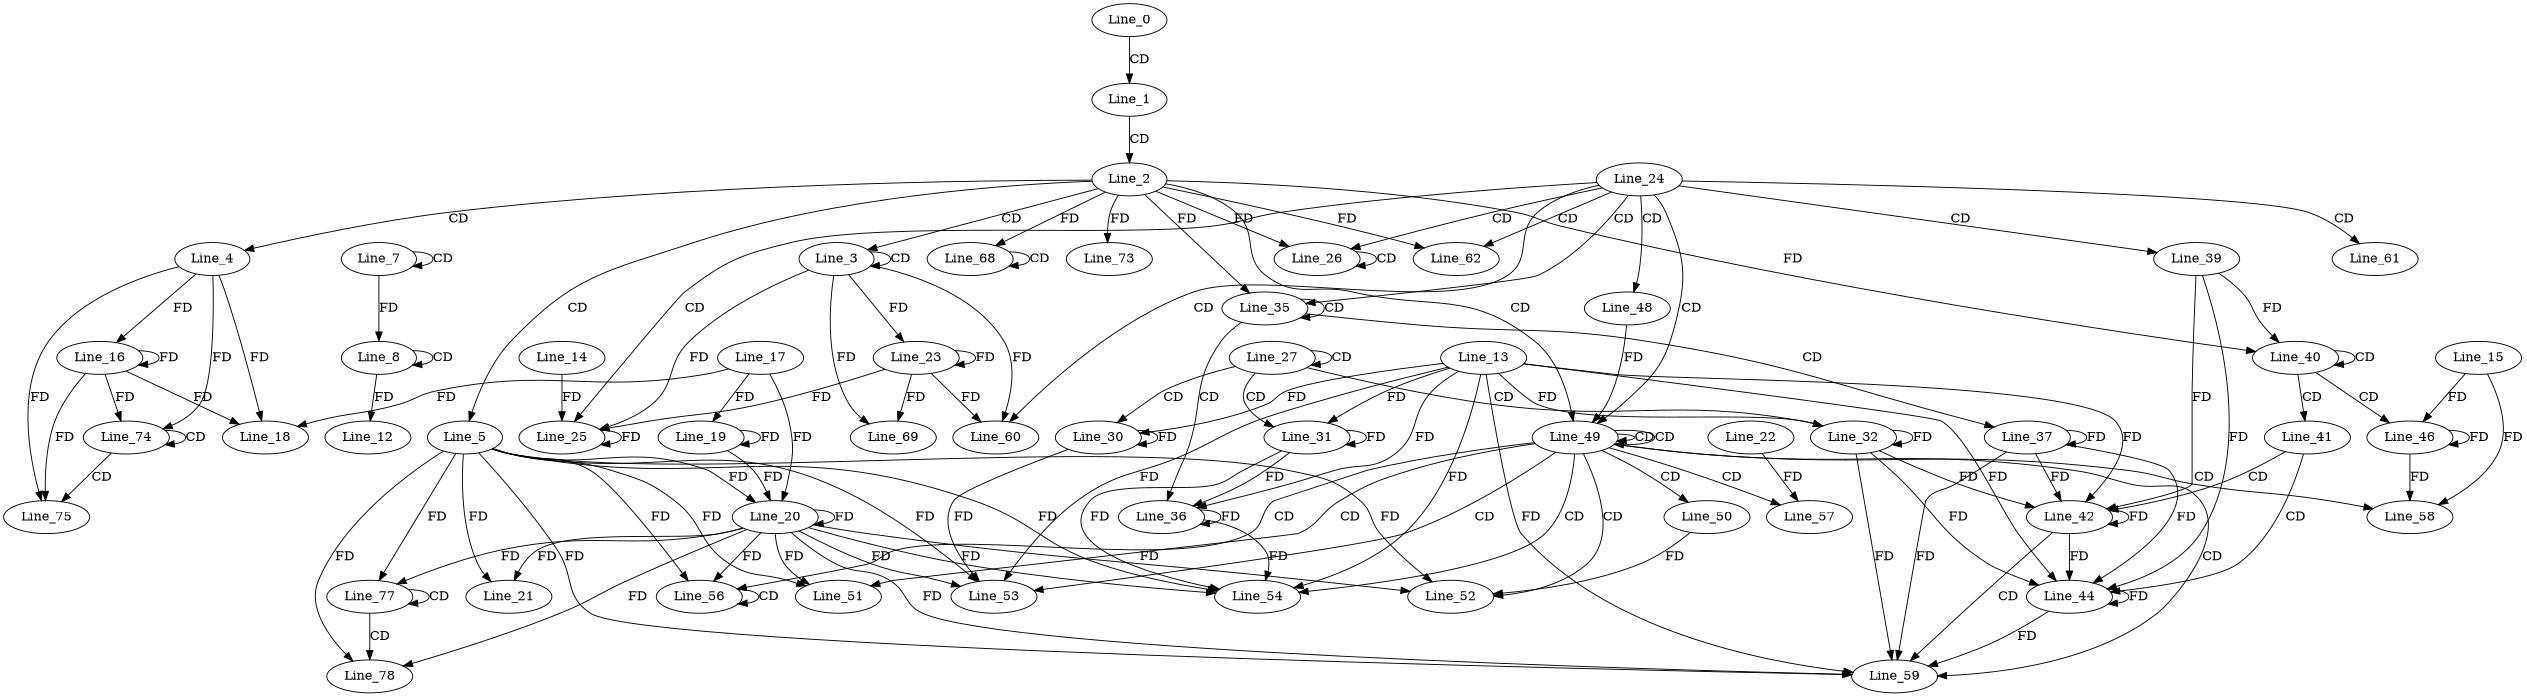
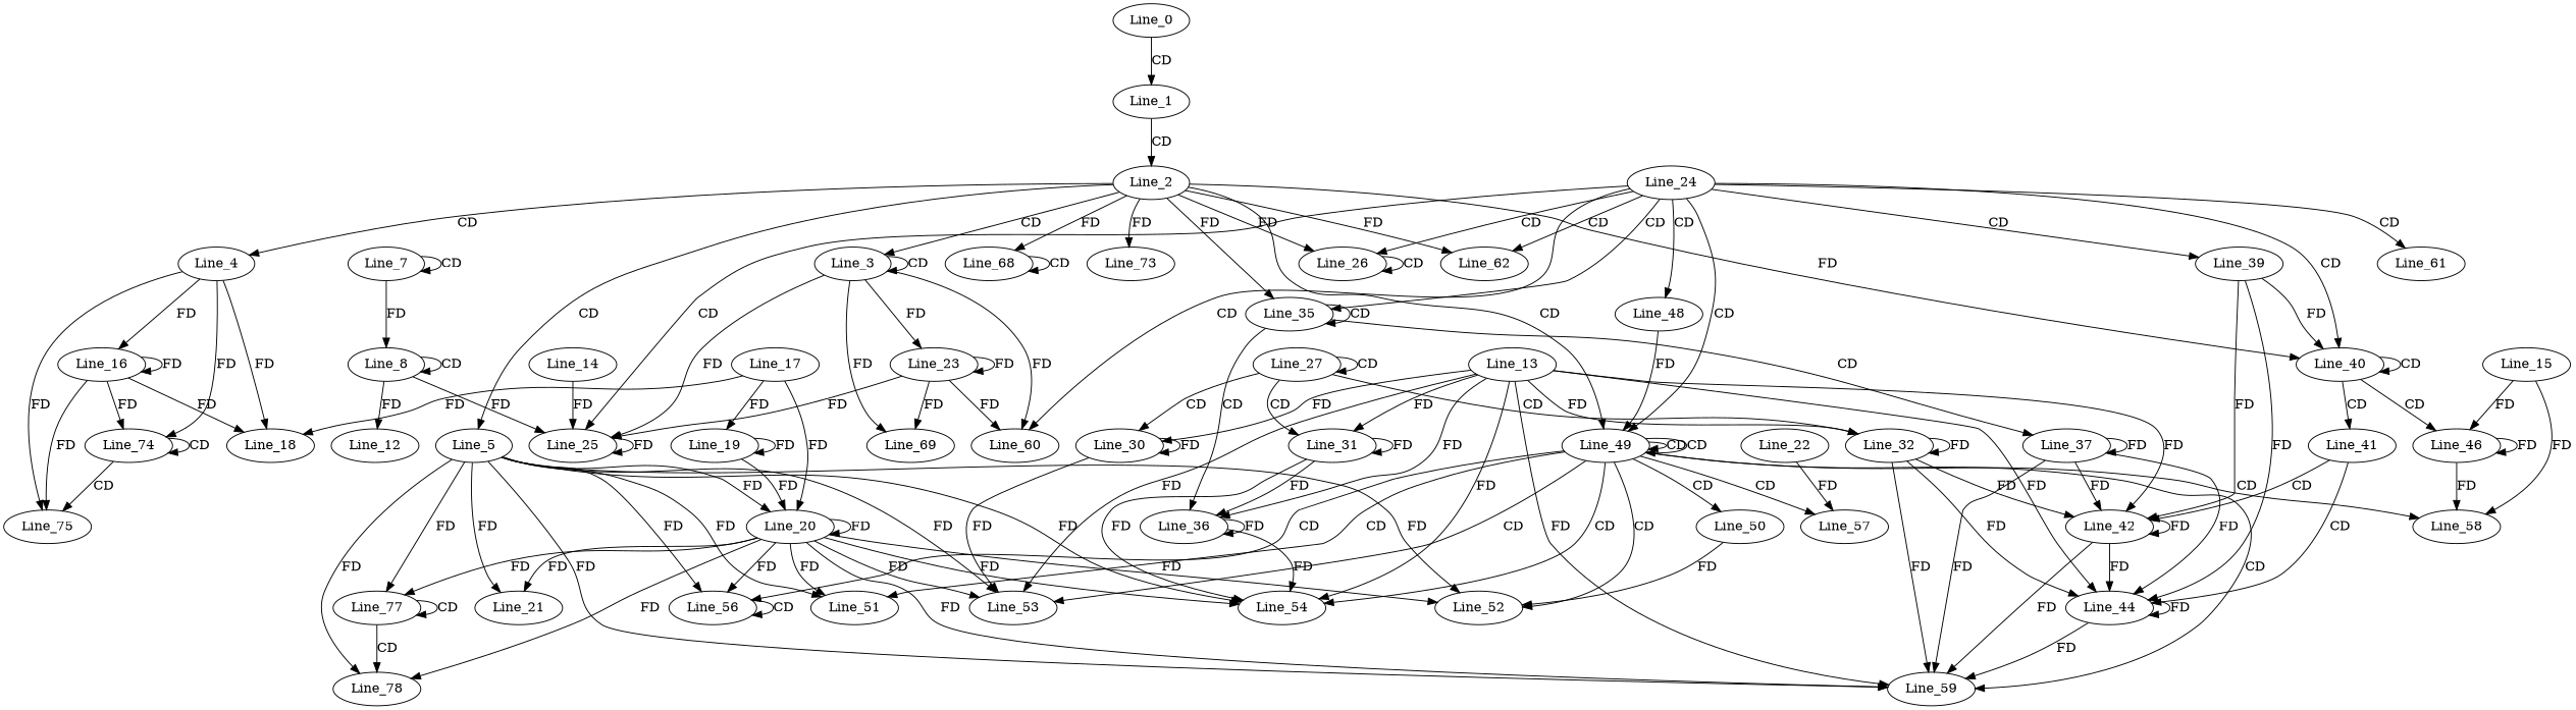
  digraph {
    Line_0
    Line_1
    Line_2
    Line_3
    Line_4
    Line_5
    Line_26
    Line_35
    Line_40
    Line_49
    Line_62
    Line_68
    Line_73
    Line_23
    Line_25
    Line_60
    Line_69
    Line_16
    Line_18
    Line_74
    Line_75
    Line_20
    Line_21
    Line_51
    Line_52
    Line_53
    Line_54
    n28 [label=Line_59]
    Line_56
    Line_77
    Line_78
    Line_36
    Line_37
    Line_41
    Line_46
    Line_58
    Line_50
    Line_57
    Line_7
    Line_8
    Line_12
    Line_17
    Line_19
    Line_24
    Line_39
    Line_48
    Line_61
    Line_42
    Line_44
    Line_14
    Line_27
    Line_30
    Line_31
    Line_32
    Line_13
    Line_15
    Line_22
    Line_0 -> Line_1 [label=CD]
    Line_1 -> Line_2 [label=CD]
    Line_2 -> Line_3 [label=CD]
    Line_2 -> Line_4 [label=CD]
    Line_2 -> Line_5 [label=CD]
    Line_2 -> Line_26 [label=FD]
    Line_2 -> Line_35 [label=FD]
    Line_2 -> Line_40 [label=FD]
    Line_2 -> Line_49 [label=CD]
    Line_2 -> Line_62 [label=FD]
    Line_2 -> Line_68 [label=FD]
    Line_2 -> Line_73 [label=FD]
    Line_3 -> Line_3 [label=CD]
    Line_3 -> Line_23 [label=FD]
    Line_3 -> Line_25 [label=FD]
    Line_3 -> Line_60 [label=FD]
    Line_3 -> Line_69 [label=FD]
    Line_4 -> Line_16 [label=FD]
    Line_4 -> Line_18 [label=FD]
    Line_4 -> Line_74 [label=FD]
    Line_4 -> Line_75 [label=FD]
    Line_5 -> Line_20 [label=FD]
    Line_5 -> Line_21 [label=FD]
    Line_5 -> Line_51 [label=FD]
    Line_5 -> Line_52 [label=FD]
    Line_5 -> Line_53 [label=FD]
    Line_5 -> Line_54 [label=FD]
    Line_5 -> n28 [label=FD]
    Line_5 -> Line_56 [label=FD]
    Line_5 -> Line_77 [label=FD]
    Line_5 -> Line_78 [label=FD]
    Line_26 -> Line_26 [label=CD]
    Line_35 -> Line_35 [label=CD]
    Line_35 -> Line_36 [label=CD]
    Line_35 -> Line_37 [label=CD]
    Line_40 -> Line_40 [label=CD]
    Line_40 -> Line_41 [label=CD]
    Line_40 -> Line_46 [label=CD]
    Line_49 -> Line_49 [label=CD]
    Line_49 -> Line_49 [label=CD]
    Line_49 -> Line_51 [label=CD]
    Line_49 -> Line_52 [label=CD]
    Line_49 -> Line_53 [label=CD]
    Line_49 -> Line_54 [label=CD]
    Line_49 -> n28 [label=CD]
    Line_49 -> Line_56 [label=CD]
    Line_49 -> Line_58 [label=CD]
    Line_49 -> Line_50 [label=CD]
    Line_49 -> Line_57 [label=CD]
    Line_68 -> Line_68 [label=CD]
    Line_23 -> Line_23 [label=FD]
    Line_23 -> Line_25 [label=FD]
    Line_23 -> Line_60 [label=FD]
    Line_23 -> Line_69 [label=FD]
    Line_25 -> Line_25 [label=FD]
    Line_16 -> Line_16 [label=FD]
    Line_16 -> Line_18 [label=FD]
    Line_16 -> Line_74 [label=FD]
    Line_16 -> Line_75 [label=FD]
    Line_74 -> Line_74 [label=CD]
    Line_74 -> Line_75 [label=CD]
    Line_20 -> Line_20 [label=FD]
    Line_20 -> Line_21 [label=FD]
    Line_20 -> Line_51 [label=FD]
    Line_20 -> Line_52 [label=FD]
    Line_20 -> Line_53 [label=FD]
    Line_20 -> Line_54 [label=FD]
    Line_20 -> n28 [label=FD]
    Line_20 -> Line_56 [label=FD]
    Line_20 -> Line_77 [label=FD]
    Line_20 -> Line_78 [label=FD]
    Line_56 -> Line_56 [label=CD]
    Line_77 -> Line_77 [label=CD]
    Line_77 -> Line_78 [label=CD]
    Line_36 -> Line_54 [label=FD]
    Line_36 -> Line_36 [label=FD]
    Line_37 -> n28 [label=FD]
    Line_37 -> Line_37 [label=FD]
    Line_37 -> Line_42 [label=FD]
    Line_37 -> Line_44 [label=FD]
    Line_41 -> Line_42 [label=CD]
    Line_41 -> Line_44 [label=CD]
    Line_46 -> Line_46 [label=FD]
    Line_46 -> Line_58 [label=FD]
    Line_50 -> Line_52 [label=FD]
    Line_7 -> Line_7 [label=CD]
    Line_7 -> Line_8 [label=FD]
+   Line_8 -> Line_25 [label=FD]
    Line_8 -> Line_8 [label=CD]
    Line_8 -> Line_12 [label=FD]
    Line_17 -> Line_18 [label=FD]
    Line_17 -> Line_20 [label=FD]
    Line_17 -> Line_19 [label=FD]
    Line_19 -> Line_20 [label=FD]
    Line_19 -> Line_19 [label=FD]
    Line_24 -> Line_26 [label=CD]
    Line_24 -> Line_35 [label=CD]
+   Line_24 -> Line_40 [label=CD]
    Line_24 -> Line_49 [label=CD]
    Line_24 -> Line_62 [label=CD]
    Line_24 -> Line_25 [label=CD]
    Line_24 -> Line_60 [label=CD]
    Line_24 -> Line_39 [label=CD]
    Line_24 -> Line_48 [label=CD]
    Line_24 -> Line_61 [label=CD]
    Line_39 -> Line_40 [label=FD]
    Line_39 -> Line_42 [label=FD]
    Line_39 -> Line_44 [label=FD]
    Line_48 -> Line_49 [label=FD]
-   Line_42 -> n28 [label=CD]
+   Line_42 -> n28 [label=FD]
    Line_42 -> Line_42 [label=FD]
    Line_42 -> Line_44 [label=FD]
    Line_44 -> n28 [label=FD]
    Line_44 -> Line_44 [label=FD]
    Line_14 -> Line_25 [label=FD]
    Line_27 -> Line_27 [label=CD]
    Line_27 -> Line_30 [label=CD]
    Line_27 -> Line_31 [label=CD]
    Line_27 -> Line_32 [label=CD]
    Line_30 -> Line_53 [label=FD]
    Line_30 -> Line_30 [label=FD]
    Line_31 -> Line_54 [label=FD]
    Line_31 -> Line_36 [label=FD]
    Line_31 -> Line_31 [label=FD]
    Line_32 -> n28 [label=FD]
    Line_32 -> Line_42 [label=FD]
    Line_32 -> Line_44 [label=FD]
    Line_32 -> Line_32 [label=FD]
    Line_13 -> Line_53 [label=FD]
    Line_13 -> Line_54 [label=FD]
    Line_13 -> n28 [label=FD]
    Line_13 -> Line_36 [label=FD]
    Line_13 -> Line_42 [label=FD]
    Line_13 -> Line_44 [label=FD]
    Line_13 -> Line_30 [label=FD]
    Line_13 -> Line_31 [label=FD]
    Line_13 -> Line_32 [label=FD]
    Line_15 -> Line_46 [label=FD]
    Line_15 -> Line_58 [label=FD]
    Line_22 -> Line_57 [label=FD]
  }
